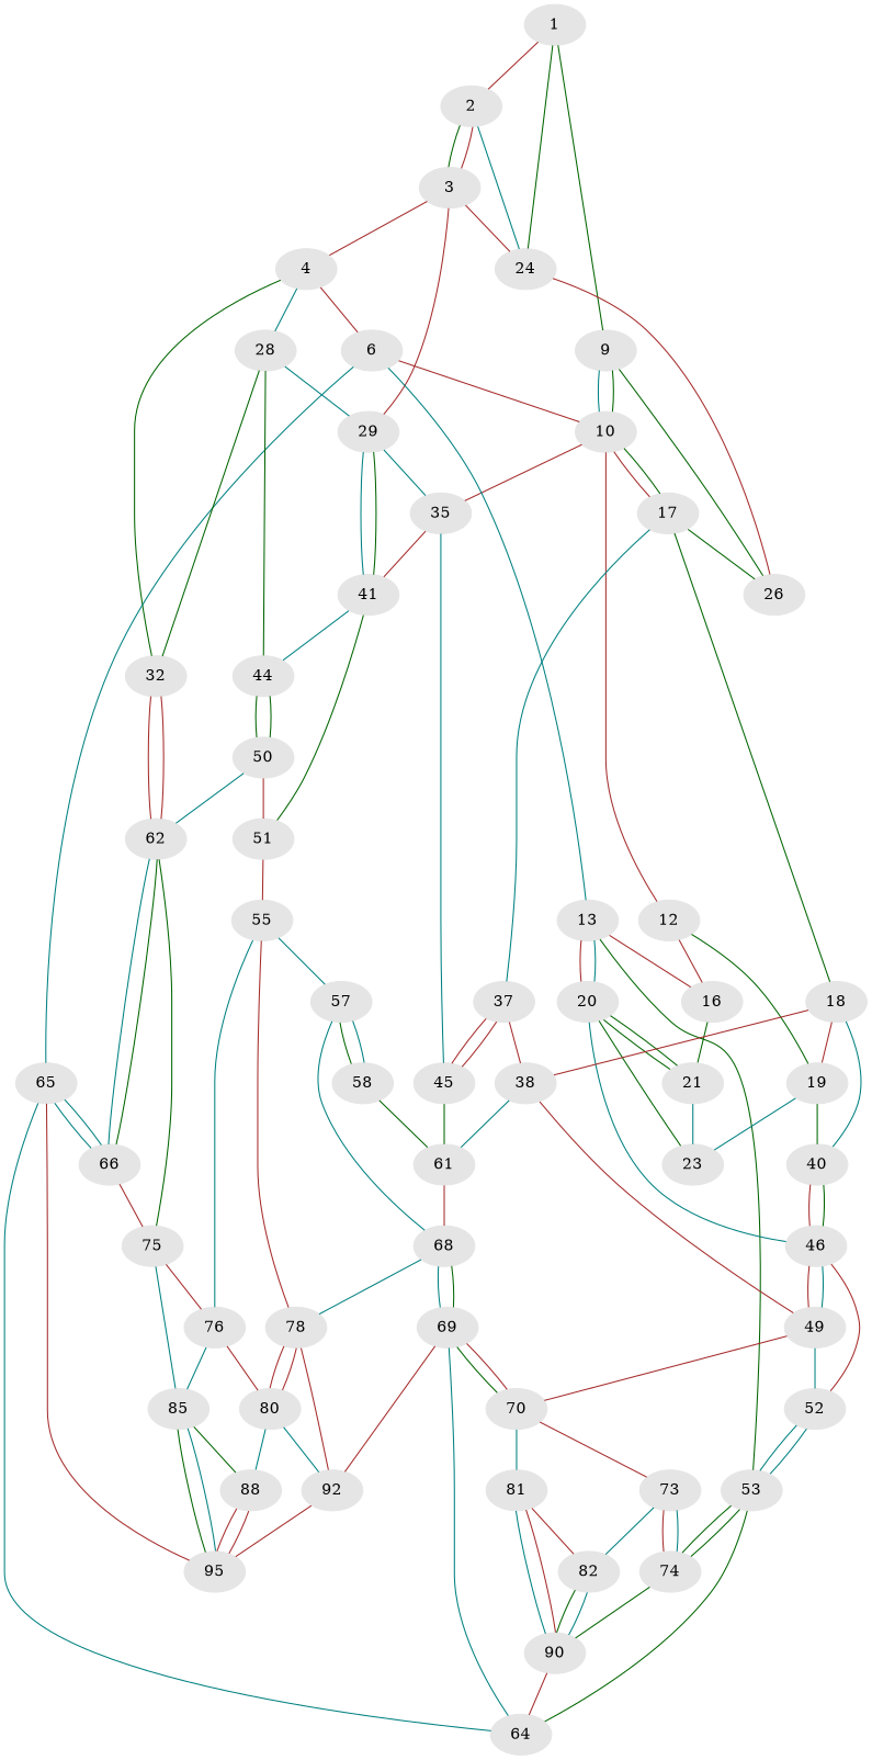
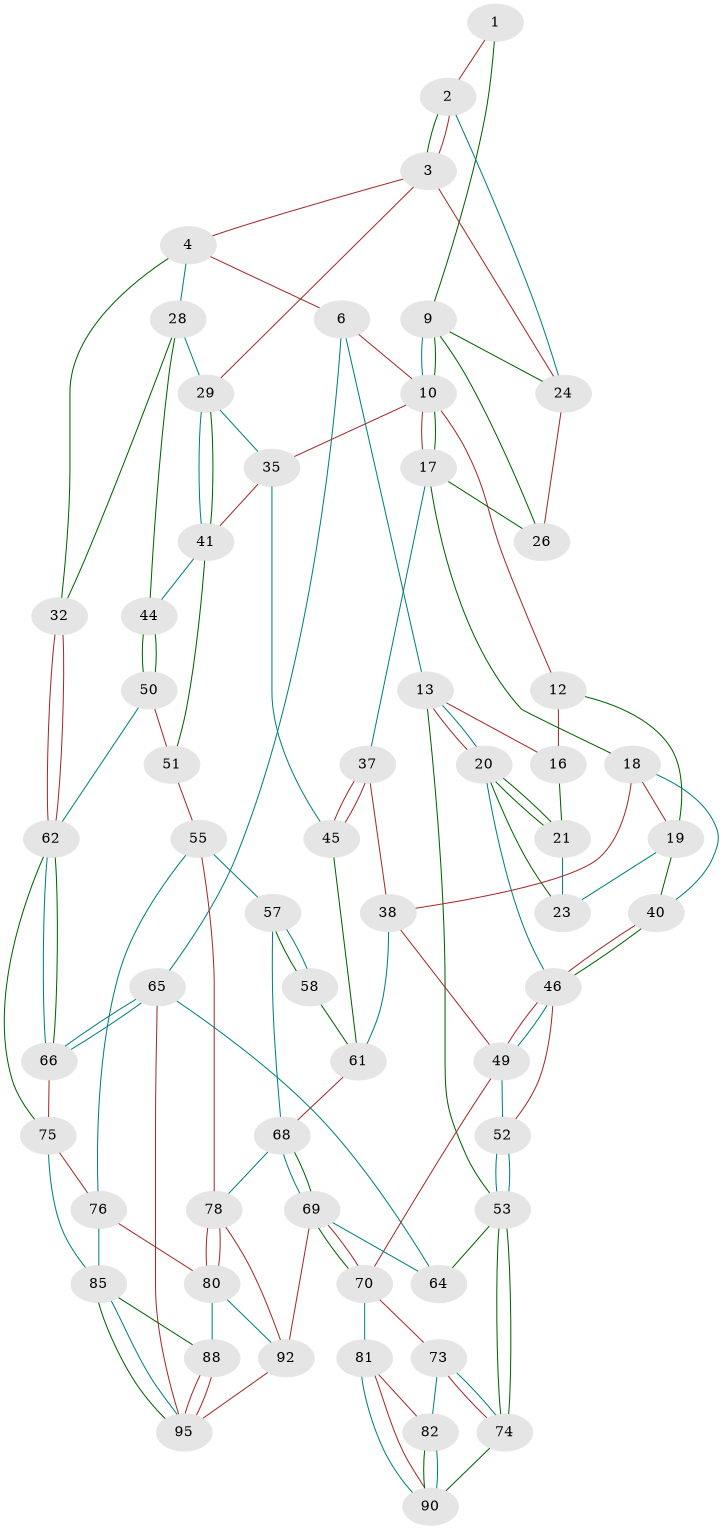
  graph {
    node [color=gray90 style=filled]
    edge [color=brown]
    1 [super="+8"]
    2
    9
    24 [super="+25"]
    3 [super="+27"]
    10 [super="+11"]
    26 [super="+33"]
    4 [super="+5"]
    29 [super="+30"]
    6 [super="+7"]
    28 [super="+31"]
    32
    35 [super="+43"]
    41 [super="+42"]
    13 [super="+14"]
    65
    44
    62 [super="+63"]
    12 [super="+15"]
    17 [super="+34"]
    16
    20 [super="+36"]
    53
    n24 [label=64]
    66
    95 [super="+96"]
    19 [super="+22"]
    18 [super="+39"]
    37
    21
    40
    23
    46 [super="+47"]
    74 [super="+87"]
    38 [super="+48"]
    45 [super="+59"]
    49 [super="+60"]
    61 [super="+67"]
    52
    50 [super="+64"]
    51 [super="+54"]
    75 [super="+84"]
    70 [super="+71"]
    68 [super="+72"]
    55 [super="+56"]
    58
    73 [super="+83"]
    81
    57
    76 [super="+77"]
    78 [super="+79"]
    90 [super="+91"]
    85 [super="+86"]
    80 [super="+89"]
    92 [super="+97"]
    69 [super="+93"]
    82
    88
    1 -- 2
    1 -- 9 [color=darkgreen]
-   1 -- 24 [color=darkgreen]
+   9 -- 24 [color=darkgreen]
    2 -- 24 [color=teal]
    2 -- 3 [color=darkgreen]
    2 -- 3
    9 -- 10 [color=teal]
    9 -- 10 [color=darkgreen]
    9 -- 26 [color=darkgreen]
    24 -- 26
    3 -- 24
    3 -- 4
    3 -- 29
    10 -- 35
    10 -- 12
    10 -- 17
    10 -- 17 [color=darkgreen]
    4 -- 6
    4 -- 28 [color=teal]
    4 -- 32 [color=darkgreen]
    29 -- 35 [color=teal]
    29 -- 41 [color=teal]
    29 -- 41 [color=darkgreen]
    6 -- 10
    6 -- 13 [color=teal]
    6 -- 65 [color=teal]
    28 -- 29 [color=teal]
    28 -- 32 [color=darkgreen]
    28 -- 44 [color=darkgreen]
    32 -- 62
    32 -- 62
    35 -- 41
    35 -- 45 [color=teal]
    41 -- 44 [color=teal]
    41 -- 51 [color=darkgreen]
    13 -- 16
    13 -- 20
    13 -- 20 [color=teal]
    13 -- 53 [color=darkgreen]
    65 -- n24 [color=teal]
    65 -- 66 [color=teal]
    65 -- 66 [color=teal]
    65 -- 95
    44 -- 50 [color=darkgreen]
    44 -- 50 [color=darkgreen]
    62 -- 66 [color=teal]
    62 -- 66 [color=darkgreen]
    62 -- 75 [color=darkgreen]
    12 -- 16
    12 -- 19 [color=darkgreen]
    17 -- 26 [color=darkgreen]
    17 -- 18 [color=darkgreen]
    17 -- 37 [color=teal]
    16 -- 21 [color=darkgreen]
    20 -- 21 [color=darkgreen]
    20 -- 21 [color=darkgreen]
    20 -- 23 [color=darkgreen]
    20 -- 46 [color=teal]
    53 -- n24 [color=darkgreen]
    53 -- 74 [color=darkgreen]
    53 -- 74 [color=darkgreen]
    66 -- 75
    19 -- 40 [color=darkgreen]
    19 -- 23 [color=teal]
    18 -- 19
    18 -- 40 [color=teal]
    18 -- 38
    37 -- 38
    37 -- 45
    37 -- 45
    21 -- 23 [color=teal]
    40 -- 46
    40 -- 46 [color=darkgreen]
    46 -- 49
    46 -- 49 [color=teal]
    46 -- 52
    74 -- 90 [color=darkgreen]
    38 -- 49
    38 -- 61 [color=teal]
    45 -- 61 [color=darkgreen]
    49 -- 52 [color=teal]
    49 -- 70
    61 -- 68
    52 -- 53 [color=teal]
    52 -- 53 [color=teal]
    50 -- 62 [color=teal]
    50 -- 51 [weight=2]
    51 -- 55
    75 -- 76
    75 -- 85 [color=teal]
    70 -- 73
    70 -- 81 [color=teal]
    68 -- 78 [color=teal]
    68 -- 69 [color=teal]
    68 -- 69 [color=darkgreen]
    55 -- 57 [color=teal]
    55 -- 76 [color=teal]
    55 -- 78
    58 -- 61 [color=darkgreen]
    73 -- 74 [weight=2]
    73 -- 74 [color=teal]
    73 -- 82 [color=teal]
    81 -- 90 [color=teal]
    81 -- 90
    81 -- 82
    57 -- 68 [color=teal]
    57 -- 58 [color=darkgreen]
    57 -- 58 [color=teal]
    76 -- 85 [color=teal]
    76 -- 80
    78 -- 80
    78 -- 80
    78 -- 92
-   90 -- n24
    85 -- 95 [color=darkgreen]
    85 -- 95 [color=teal]
    85 -- 88 [color=darkgreen]
    80 -- 92 [color=teal]
    80 -- 88 [color=teal]
    92 -- 95
    69 -- n24 [color=teal]
    69 -- 70 [color=darkgreen]
    69 -- 70
    69 -- 92
    82 -- 90 [color=darkgreen]
    82 -- 90 [color=teal]
    88 -- 95
    88 -- 95
  }
